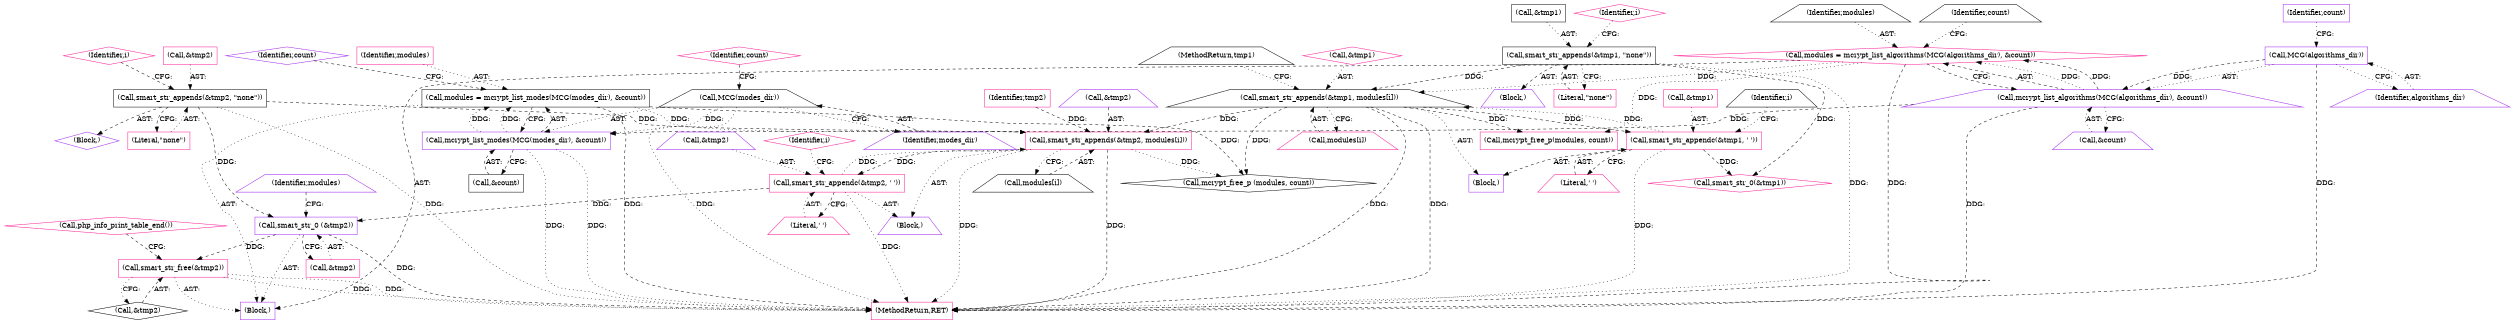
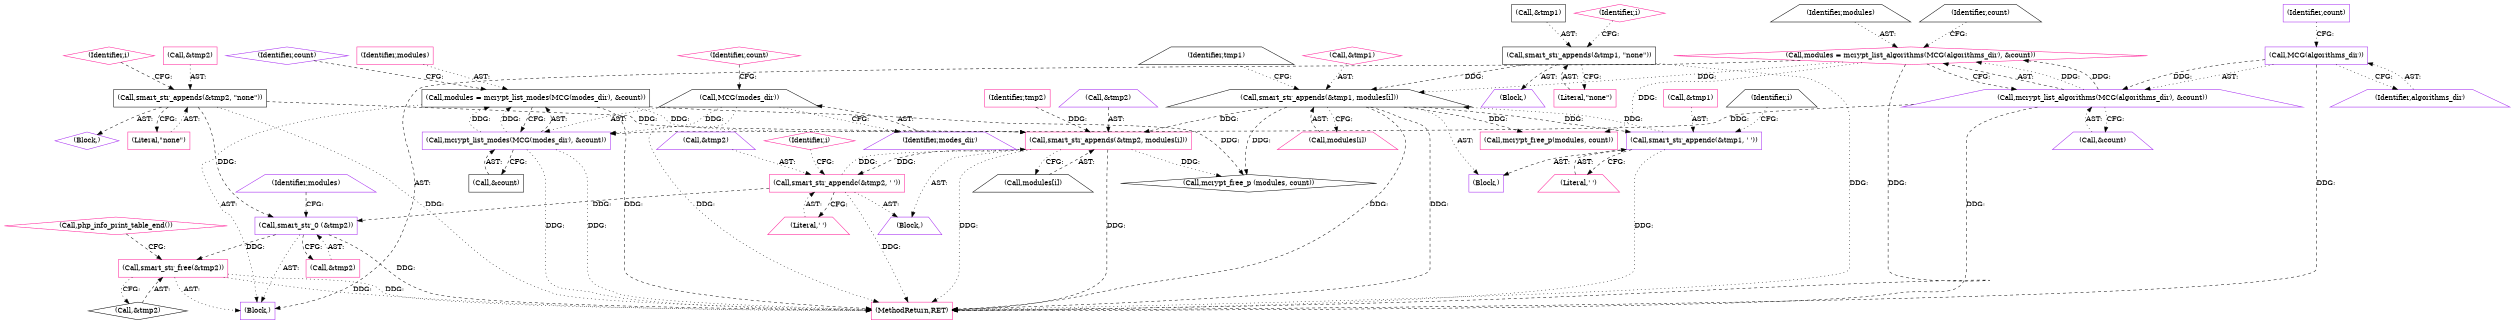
  digraph {
    node [color=deeppink shape=box]
    edge [style=dotted]
    n1 [label="(Call,smart_str_free(&tmp2))"]
    n2 [color=black label="(Call,&tmp2)" shape=diamond]
    n3 [label="(MethodReturn,RET)"]
    n4 [color=purple label="(Block,)"]
    n5 [color=purple label="(Call,smart_str_0 (&tmp2))"]
    n6 [label="(Call,&tmp2)"]
    n7 [label="(Call,smart_str_appendc(&tmp2, ' '))"]
    n8 [label="(Call,smart_str_appends(&tmp2, modules[i]))"]
    n9 [label="(Literal,' ')" shape=trapezium]
    n10 [color=purple label="(Block,)" shape=trapezium]
    n11 [color=black label="(Call,modules[i])" shape=trapezium]
    n12 [color=black label="(Call,mcrypt_free_p (modules, count))" shape=diamond]
    n13 [color=black label="(Call,smart_str_appends(&tmp2, \"none\"))"]
    n14 [label="(Literal,\"none\")"]
    n15 [color=purple label="(Block,)" shape=diamond]
    n16 [color=black label="(Call,modules = mcrypt_list_modes(MCG(modes_dir), &count))"]
    n17 [color=purple label="(Call,mcrypt_list_modes(MCG(modes_dir), &count))"]
    n18 [color=black label="(Call,&count)"]
    n19 [color=black label="(Call,MCG(modes_dir))" shape=trapezium]
    n20 [color=purple label="(Identifier,modes_dir)" shape=trapezium]
    n21 [color=purple label="(Call,mcrypt_list_algorithms(MCG(algorithms_dir), &count))" shape=trapezium]
    n22 [label="(Call,modules = mcrypt_list_algorithms(MCG(algorithms_dir), &count))" shape=diamond]
    n23 [color=purple label="(Call,&count)" shape=trapezium]
    n24 [color=black label="(Call,smart_str_appends(&tmp1, modules[i]))" shape=trapezium]
    n25 [label="(Call,mcrypt_free_p(modules, count))"]
    n26 [color=purple label="(Call,MCG(algorithms_dir))"]
    n27 [color=purple label="(Identifier,algorithms_dir)" shape=trapezium]
-   n28 [label="(Call,smart_str_appendc(&tmp1, ' '))"]
+   n28 [color=purple label="(Call,smart_str_appendc(&tmp1, ' '))"]
    n29 [color=purple label="(Block,)"]
    n30 [label="(Call,modules[i])" shape=trapezium]
-   n31 [label="(Call,smart_str_0(&tmp1))" shape=diamond]
    n32 [label="(Literal,' ')" shape=trapezium]
    n33 [color=black label="(Call,smart_str_appends(&tmp1, \"none\"))"]
    n34 [color=purple label="(Block,)" shape=trapezium]
    n35 [label="(Literal,\"none\")"]
    n36 [label="(Identifier,i)" shape=diamond]
    n37 [color=purple label="(Identifier,modules)" shape=trapezium]
    n38 [color=purple label="(Call,&tmp2)" shape=trapezium]
    n39 [color=purple label="(Call,&tmp2)" shape=trapezium]
    n40 [color=purple label="(Identifier,count)"]
    n41 [color=purple label="(Identifier,count)" shape=diamond]
    n42 [color=black label="(Identifier,count)" shape=trapezium]
    n43 [label="(Identifier,i)" shape=diamond]
    n44 [label="(Call,&tmp1)" shape=diamond]
    n45 [label="(Call,&tmp2)"]
    n46 [label="(Identifier,count)" shape=diamond]
    n47 [label="(Identifier,i)" shape=diamond]
    n48 [color=black label="(Call,&tmp1)"]
    n49 [label="(Identifier,modules)"]
    n50 [color=black label="(Identifier,i)" shape=trapezium]
    n51 [label="(Call,&tmp1)"]
    n52 [label="(Identifier,tmp2)"]
-   n53 [color=black label="(MethodReturn,tmp1)" shape=trapezium]
+   n53 [color=black label="(Identifier,tmp1)" shape=trapezium]
    n54 [color=black label="(Identifier,modules)" shape=trapezium]
    n55 [label="(Call,php_info_print_table_end())" shape=diamond]
    n1 -> n2 [label="CFG: "]
    n1 -> n3 [label="DDG: "]
    n1 -> n3 [label="DDG: "]
    n1 -> n4 [label="AST: "]
    n2 -> n1 [label="AST: " style=dashed]
    n5 -> n1 [label="DDG: " style=dashed]
    n5 -> n3 [label="DDG: " style=dashed]
    n5 -> n4 [label="AST: "]
    n5 -> n6 [label="CFG: " style=dashed]
    n6 -> n5 [label="AST: "]
    n7 -> n3 [label="DDG: "]
    n7 -> n5 [label="DDG: " style=dashed]
    n7 -> n8 [label="DDG: "]
    n7 -> n9 [label="CFG: " style=dashed]
    n7 -> n10 [label="AST: "]
    n8 -> n3 [label="DDG: " style=dashed]
    n8 -> n3 [label="DDG: "]
    n8 -> n7 [label="DDG: " style=dashed]
    n8 -> n10 [label="AST: "]
    n8 -> n11 [label="CFG: "]
    n8 -> n12 [label="DDG: "]
    n9 -> n7 [label="AST: "]
    n11 -> n8 [label="AST: " style=dashed]
    n13 -> n3 [label="DDG: "]
    n13 -> n5 [label="DDG: " style=dashed]
    n13 -> n8 [label="DDG: " style=dashed]
    n13 -> n14 [label="CFG: " style=dashed]
    n13 -> n15 [label="AST: " style=dashed]
    n14 -> n13 [label="AST: "]
    n16 -> n3 [label="DDG: " style=dashed]
    n16 -> n4 [label="AST: "]
    n16 -> n8 [label="DDG: "]
    n16 -> n12 [label="DDG: " style=dashed]
    n16 -> n17 [label="CFG: " style=dashed]
    n17 -> n3 [label="DDG: "]
    n17 -> n3 [label="DDG: "]
    n17 -> n16 [label="AST: " style=dashed]
    n17 -> n16 [label="DDG: "]
    n17 -> n16 [label="DDG: "]
    n17 -> n18 [label="CFG: " style=dashed]
    n18 -> n17 [label="AST: " style=dashed]
    n19 -> n3 [label="DDG: "]
    n19 -> n17 [label="AST: "]
    n19 -> n17 [label="DDG: "]
    n19 -> n20 [label="CFG: "]
    n20 -> n19 [label="AST: " style=dashed]
    n21 -> n3 [label="DDG: " style=dashed]
    n21 -> n17 [label="DDG: " style=dashed]
    n21 -> n22 [label="AST: " style=dashed]
    n21 -> n22 [label="DDG: "]
    n21 -> n22 [label="DDG: " style=dashed]
    n21 -> n23 [label="CFG: "]
    n22 -> n3 [label="DDG: " style=dashed]
    n22 -> n4 [label="AST: " style=dashed]
    n22 -> n21 [label="CFG: " style=dashed]
    n22 -> n24 [label="DDG: "]
    n22 -> n25 [label="DDG: "]
    n23 -> n21 [label="AST: "]
    n24 -> n3 [label="DDG: " style=dashed]
    n24 -> n3 [label="DDG: " style=dashed]
    n24 -> n8 [label="DDG: " style=dashed]
    n24 -> n12 [label="DDG: " style=dashed]
    n24 -> n25 [label="DDG: " style=dashed]
    n24 -> n28 [label="DDG: " style=dashed]
    n24 -> n29 [label="AST: "]
    n24 -> n30 [label="CFG: "]
    n26 -> n3 [label="DDG: " style=dashed]
    n26 -> n21 [label="AST: "]
    n26 -> n21 [label="DDG: " style=dashed]
    n26 -> n27 [label="CFG: "]
    n27 -> n26 [label="AST: "]
    n28 -> n3 [label="DDG: "]
    n28 -> n24 [label="DDG: "]
    n28 -> n29 [label="AST: " style=dashed]
-   n28 -> n31 [label="DDG: " style=dashed]
    n28 -> n32 [label="CFG: " style=dashed]
    n30 -> n24 [label="AST: " style=dashed]
    n32 -> n28 [label="AST: " style=dashed]
    n33 -> n3 [label="DDG: "]
    n33 -> n24 [label="DDG: " style=dashed]
-   n33 -> n31 [label="DDG: " style=dashed]
    n33 -> n34 [label="AST: " style=dashed]
    n33 -> n35 [label="CFG: "]
    n35 -> n33 [label="AST: " style=dashed]
    n36 -> n13 [label="CFG: " style=dashed]
    n37 -> n5 [label="CFG: " style=dashed]
    n38 -> n7 [label="AST: "]
    n39 -> n8 [label="AST: " style=dashed]
    n40 -> n26 [label="CFG: "]
    n41 -> n16 [label="CFG: " style=dashed]
    n42 -> n22 [label="CFG: "]
    n43 -> n33 [label="CFG: "]
    n44 -> n24 [label="AST: "]
    n45 -> n13 [label="AST: "]
    n46 -> n19 [label="CFG: " style=dashed]
    n47 -> n7 [label="CFG: "]
    n48 -> n33 [label="AST: "]
    n49 -> n16 [label="AST: "]
    n50 -> n28 [label="CFG: "]
    n51 -> n28 [label="AST: "]
    n52 -> n8 [label="DDG: " style=dashed]
    n53 -> n24 [label="CFG: "]
    n54 -> n22 [label="AST: "]
    n55 -> n1 [label="CFG: " style=dashed]
  }
